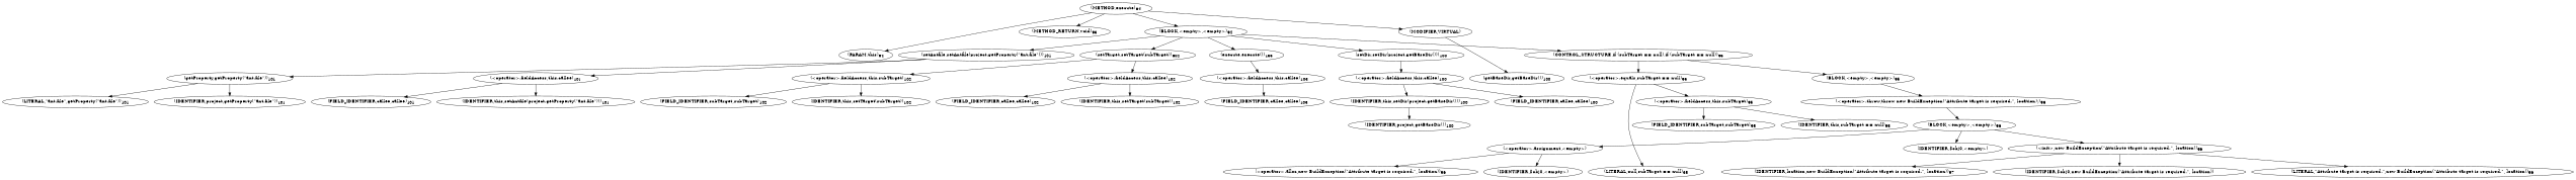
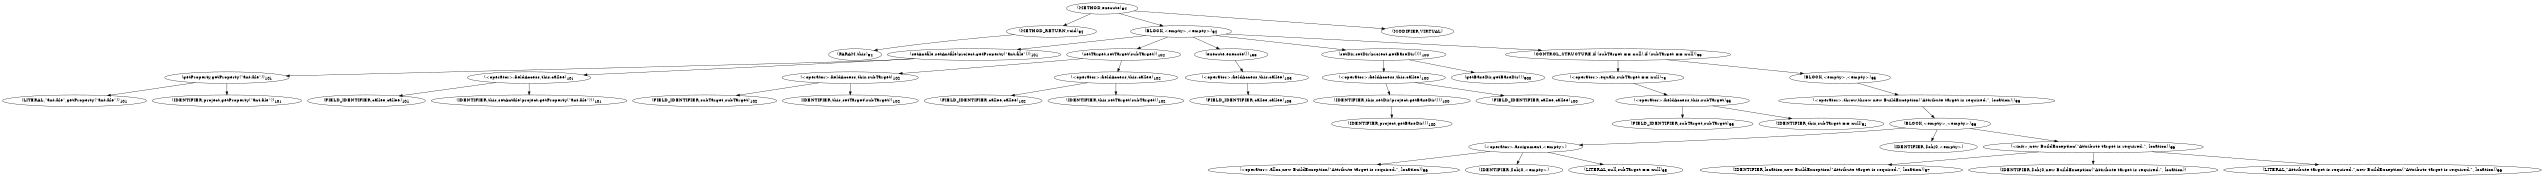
  digraph {
    n1 [label=<(METHOD,execute)<SUB>94</SUB>>]
    n2 [label=<(PARAM,this)<SUB>94</SUB>>]
    n3 [label=<(BLOCK,&lt;empty&gt;,&lt;empty&gt;)<SUB>94</SUB>>]
    n4 [label=<(MODIFIER,VIRTUAL)>]
-   n5 [label=<(METHOD_RETURN,void)<SUB>93</SUB>>]
+   n5 [label=<(METHOD_RETURN,void)<SUB>94</SUB>>]
    n6 [label=<(CONTROL_STRUCTURE,if (subTarget == null),if (subTarget == null))<SUB>95</SUB>>]
    n7 [label=<(setDir,setDir(project.getBaseDir()))<SUB>100</SUB>>]
    n8 [label=<(setAntfile,setAntfile(project.getProperty(&quot;ant.file&quot;)))<SUB>101</SUB>>]
-   n9 [label=<(setTarget,setTarget(subTarget))<SUB>602</SUB>>]
+   n9 [label=<(setTarget,setTarget(subTarget))<SUB>102</SUB>>]
    n10 [label=<(execute,execute())<SUB>133</SUB>>]
-   n11 [label=<(&lt;operator&gt;.equals,subTarget == null)<SUB>95</SUB>>]
+   n11 [label=<(&lt;operator&gt;.equals,subTarget == null)<SUB>75</SUB>>]
    n12 [label=<(BLOCK,&lt;empty&gt;,&lt;empty&gt;)<SUB>95</SUB>>]
    n13 [label=<(&lt;operator&gt;.fieldAccess,this.callee)<SUB>100</SUB>>]
-   n14 [label=<(getBaseDir,getBaseDir())<SUB>100</SUB>>]
+   n14 [label=<(getBaseDir,getBaseDir())<SUB>900</SUB>>]
    n15 [label=<(&lt;operator&gt;.fieldAccess,this.callee)<SUB>101</SUB>>]
    n16 [label=<(getProperty,getProperty(&quot;ant.file&quot;))<SUB>101</SUB>>]
    n17 [label=<(&lt;operator&gt;.fieldAccess,this.callee)<SUB>102</SUB>>]
    n18 [label=<(&lt;operator&gt;.fieldAccess,this.subTarget)<SUB>102</SUB>>]
    n19 [label=<(&lt;operator&gt;.fieldAccess,this.callee)<SUB>103</SUB>>]
    n20 [label=<(&lt;operator&gt;.fieldAccess,this.subTarget)<SUB>95</SUB>>]
    n21 [label=<(LITERAL,null,subTarget == null)<SUB>35</SUB>>]
    n22 [label=<(&lt;operator&gt;.throw,throw new BuildException(&quot;Attribute target is required.&quot;, location);)<SUB>96</SUB>>]
-   n23 [label=<(IDENTIFIER,this,subTarget == null)<SUB>95</SUB>>]
+   n23 [label=<(IDENTIFIER,this,subTarget == null)<SUB>91</SUB>>]
    n24 [label=<(FIELD_IDENTIFIER,subTarget,subTarget)<SUB>95</SUB>>]
    n25 [label=<(BLOCK,&lt;empty&gt;,&lt;empty&gt;)<SUB>96</SUB>>]
    n26 [label=<(&lt;operator&gt;.assignment,&lt;empty&gt;)>]
    n27 [label=<(&lt;init&gt;,new BuildException(&quot;Attribute target is required.&quot;, location))<SUB>96</SUB>>]
    n28 [label=<(IDENTIFIER,$obj0,&lt;empty&gt;)>]
    n29 [label=<(IDENTIFIER,$obj0,&lt;empty&gt;)>]
    n30 [label=<(&lt;operator&gt;.alloc,new BuildException(&quot;Attribute target is required.&quot;, location))<SUB>96</SUB>>]
    n31 [label=<(IDENTIFIER,$obj0,new BuildException(&quot;Attribute target is required.&quot;, location))>]
    n32 [label=<(LITERAL,&quot;Attribute target is required.&quot;,new BuildException(&quot;Attribute target is required.&quot;, location))<SUB>96</SUB>>]
    n33 [label=<(IDENTIFIER,location,new BuildException(&quot;Attribute target is required.&quot;, location))<SUB>97</SUB>>]
    n34 [label=<(IDENTIFIER,this,setDir(project.getBaseDir()))<SUB>100</SUB>>]
    n35 [label=<(FIELD_IDENTIFIER,callee,callee)<SUB>100</SUB>>]
    n36 [label=<(IDENTIFIER,project,getBaseDir())<SUB>100</SUB>>]
    n37 [label=<(IDENTIFIER,this,setAntfile(project.getProperty(&quot;ant.file&quot;)))<SUB>101</SUB>>]
    n38 [label=<(FIELD_IDENTIFIER,callee,callee)<SUB>101</SUB>>]
    n39 [label=<(IDENTIFIER,project,getProperty(&quot;ant.file&quot;))<SUB>101</SUB>>]
    n40 [label=<(LITERAL,&quot;ant.file&quot;,getProperty(&quot;ant.file&quot;))<SUB>101</SUB>>]
    n41 [label=<(IDENTIFIER,this,setTarget(subTarget))<SUB>102</SUB>>]
    n42 [label=<(FIELD_IDENTIFIER,callee,callee)<SUB>102</SUB>>]
    n43 [label=<(IDENTIFIER,this,setTarget(subTarget))<SUB>102</SUB>>]
    n44 [label=<(FIELD_IDENTIFIER,subTarget,subTarget)<SUB>102</SUB>>]
    n45 [label=<(FIELD_IDENTIFIER,callee,callee)<SUB>103</SUB>>]
-   n1 -> n2
+   n5 -> n2
    n1 -> n3
    n1 -> n4
    n1 -> n5
    n3 -> n6
    n3 -> n7
    n3 -> n8
    n3 -> n9
    n3 -> n10
    n6 -> n11
    n6 -> n12
    n7 -> n13
-   n4 -> n14
+   n7 -> n14
    n8 -> n15
    n8 -> n16
    n9 -> n17
    n9 -> n18
    n10 -> n19
    n11 -> n20
-   n11 -> n21
+   n26 -> n21
    n12 -> n22
    n13 -> n34
    n13 -> n35
    n15 -> n37
    n15 -> n38
    n16 -> n39
    n16 -> n40
    n17 -> n41
    n17 -> n42
    n18 -> n43
    n18 -> n44
    n19 -> n45
    n20 -> n23
    n20 -> n24
    n22 -> n25
    n25 -> n26
    n25 -> n27
    n25 -> n28
    n26 -> n29
    n26 -> n30
    n27 -> n31
    n27 -> n32
    n27 -> n33
    n34 -> n36
  }
